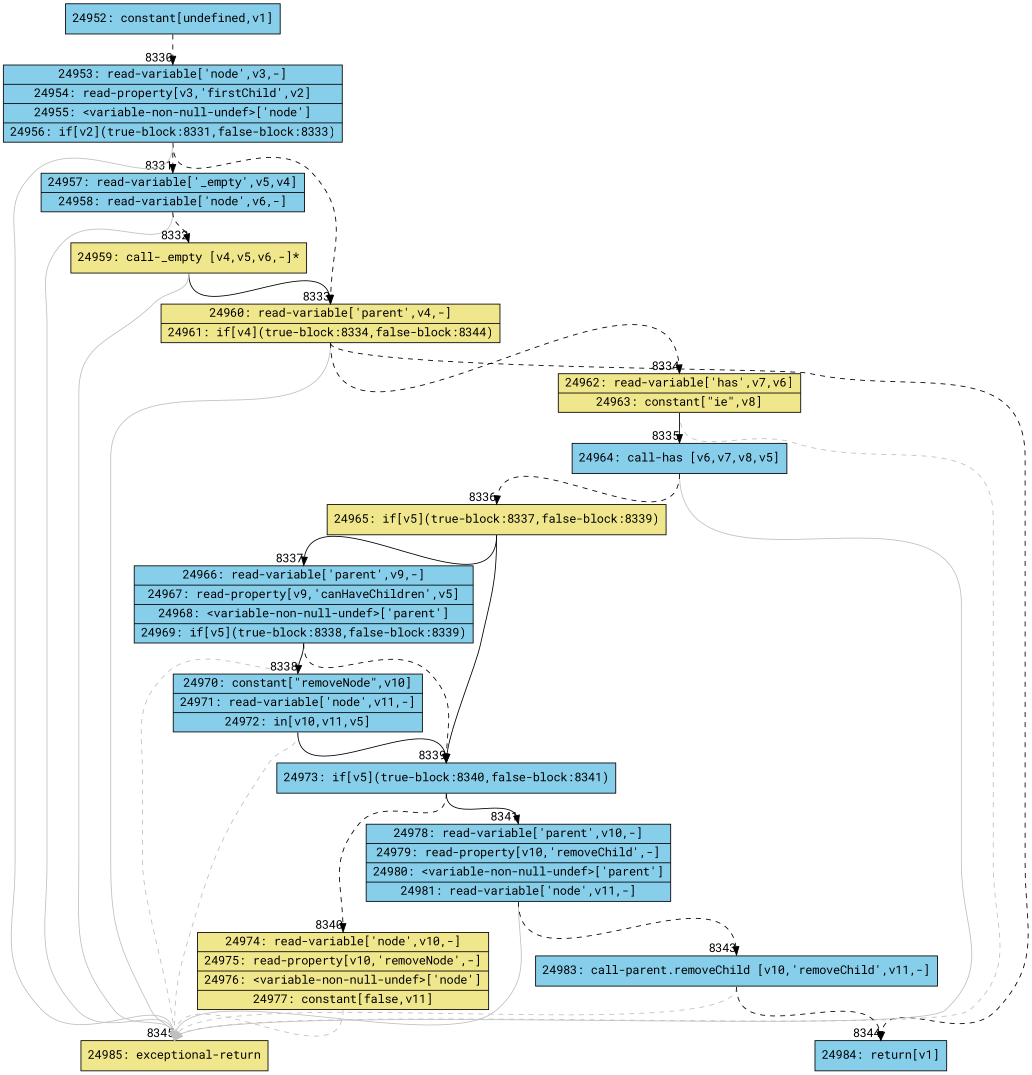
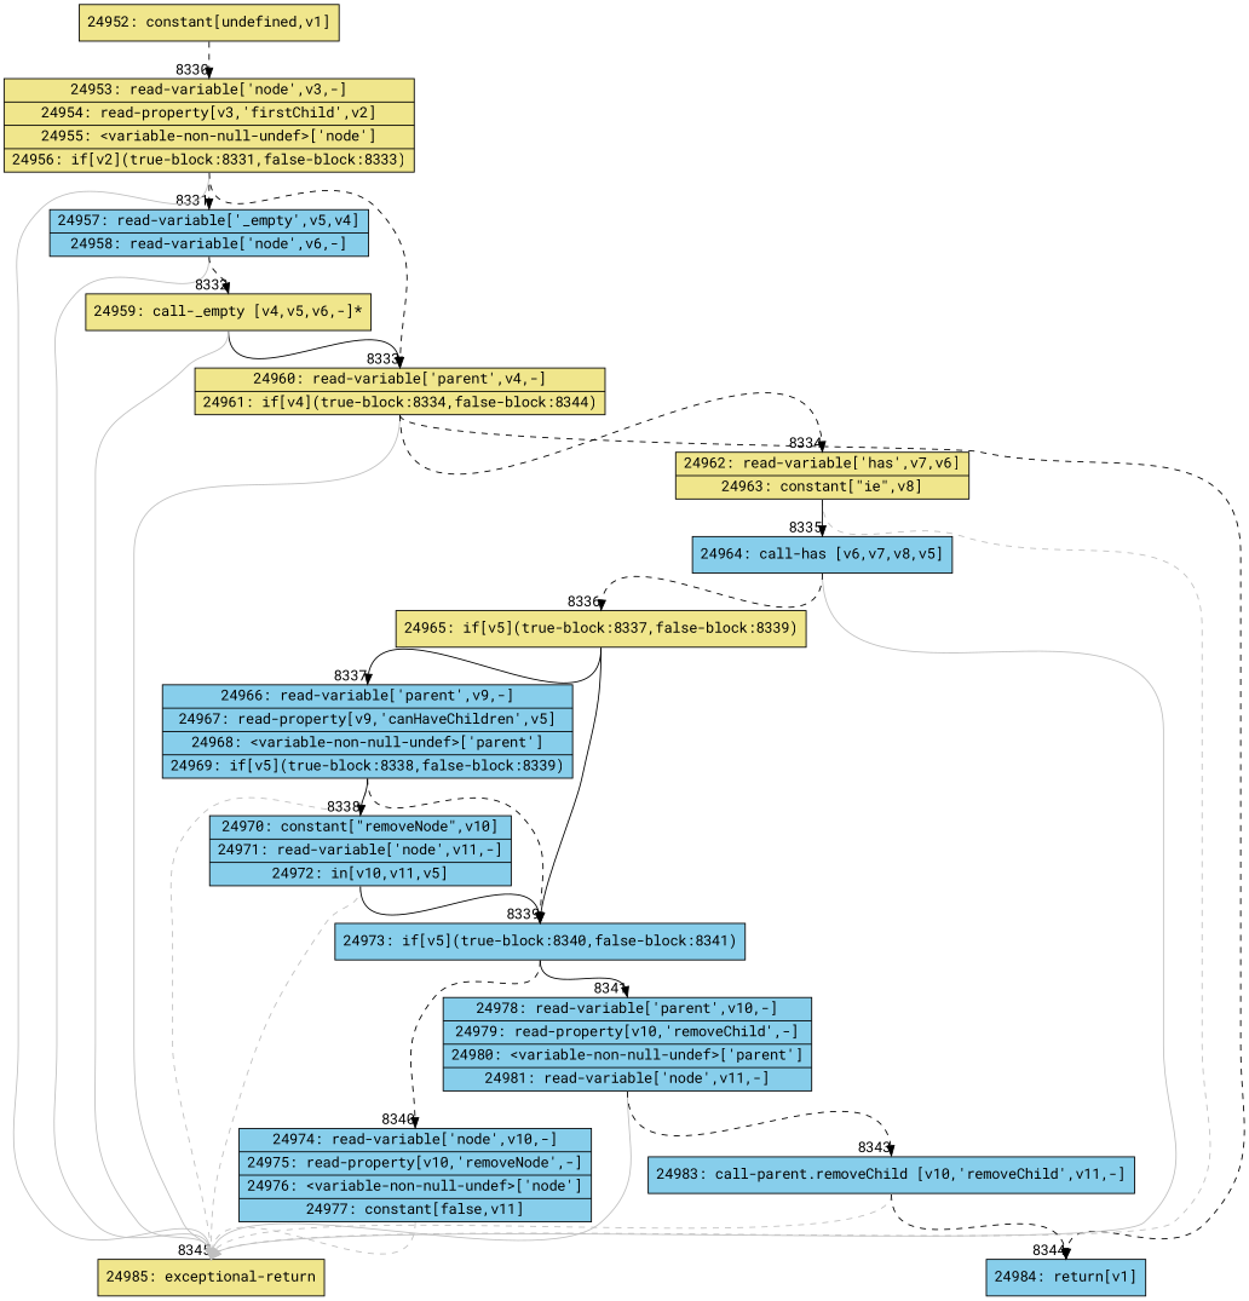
  digraph {
    fontname="Roboto Mono"
    rankdir=TD
    node [fillcolor=skyblue fontname="Roboto Mono" shape=record style=filled]
    edge [fontname="Roboto Mono" headport=n style=dashed tailport=s]
-   n1 [label="{24952: constant[undefined,v1]}"]
-   n2 [label="{24953: read-variable['node',v3,-]|24954: read-property[v3,'firstChild',v2]|24955: \<variable-non-null-undef\>['node']|24956: if[v2](true-block:8331,false-block:8333)}"]
+   n1 [fillcolor=khaki label="{24952: constant[undefined,v1]}"]
+   n2 [fillcolor=khaki label="{24953: read-variable['node',v3,-]|24954: read-property[v3,'firstChild',v2]|24955: \<variable-non-null-undef\>['node']|24956: if[v2](true-block:8331,false-block:8333)}"]
    n3 [label="{24957: read-variable['_empty',v5,v4]|24958: read-variable['node',v6,-]}"]
    n4 [fillcolor=khaki label="{24960: read-variable['parent',v4,-]|24961: if[v4](true-block:8334,false-block:8344)}"]
    n5 [fillcolor=khaki label="{24985: exceptional-return}"]
    n6 [fillcolor=khaki label="{24959: call-_empty [v4,v5,v6,-]*}"]
    n7 [fillcolor=khaki label="{24962: read-variable['has',v7,v6]|24963: constant[\"ie\",v8]}"]
    n8 [label="{24984: return[v1]}"]
    n9 [label="{24964: call-has [v6,v7,v8,v5]}"]
    n10 [fillcolor=khaki label="{24965: if[v5](true-block:8337,false-block:8339)}"]
    n11 [label="{24973: if[v5](true-block:8340,false-block:8341)}"]
    n12 [label="{24966: read-variable['parent',v9,-]|24967: read-property[v9,'canHaveChildren',v5]|24968: \<variable-non-null-undef\>['parent']|24969: if[v5](true-block:8338,false-block:8339)}"]
-   n13 [fillcolor=khaki label="{24974: read-variable['node',v10,-]|24975: read-property[v10,'removeNode',-]|24976: \<variable-non-null-undef\>['node']|24977: constant[false,v11]}"]
+   n13 [label="{24974: read-variable['node',v10,-]|24975: read-property[v10,'removeNode',-]|24976: \<variable-non-null-undef\>['node']|24977: constant[false,v11]}"]
    n14 [label="{24978: read-variable['parent',v10,-]|24979: read-property[v10,'removeChild',-]|24980: \<variable-non-null-undef\>['parent']|24981: read-variable['node',v11,-]}"]
    n15 [label="{24970: constant[\"removeNode\",v10]|24971: read-variable['node',v11,-]|24972: in[v10,v11,v5]}"]
    n16 [label="{24983: call-parent.removeChild [v10,'removeChild',v11,-]}"]
    n1 -> n2 [headlabel="      8330"]
    n2 -> n3 [headlabel="      8331"]
    n2 -> n4 [headlabel="      8333"]
    n2 -> n5 [color=gray headlabel="      8345" style=solid]
    n3 -> n5 [color=gray style=solid]
    n3 -> n6 [headlabel="      8332"]
    n4 -> n5 [color=gray style=solid]
    n4 -> n7 [headlabel="      8334"]
    n4 -> n8 [headlabel="      8344"]
    n6 -> n4 [style=solid]
    n6 -> n5 [color=gray style=solid]
    n7 -> n5 [color=gray]
    n7 -> n9 [headlabel="      8335" style=solid]
    n9 -> n5 [color=gray style=solid]
    n9 -> n10 [headlabel="      8336"]
    n10 -> n11 [headlabel="      8339" style=solid]
    n10 -> n12 [headlabel="      8337" style=solid]
    n11 -> n13 [headlabel="      8340"]
    n11 -> n14 [headlabel="      8341" style=solid]
    n12 -> n5 [color=gray]
    n12 -> n11
    n12 -> n15 [headlabel="      8338" style=solid]
    n13 -> n5 [color=gray]
    n14 -> n5 [color=gray style=solid]
    n14 -> n16 [headlabel="      8343"]
    n15 -> n5 [color=gray]
    n15 -> n11 [style=solid]
    n16 -> n5 [color=gray]
    n16 -> n8
  }
